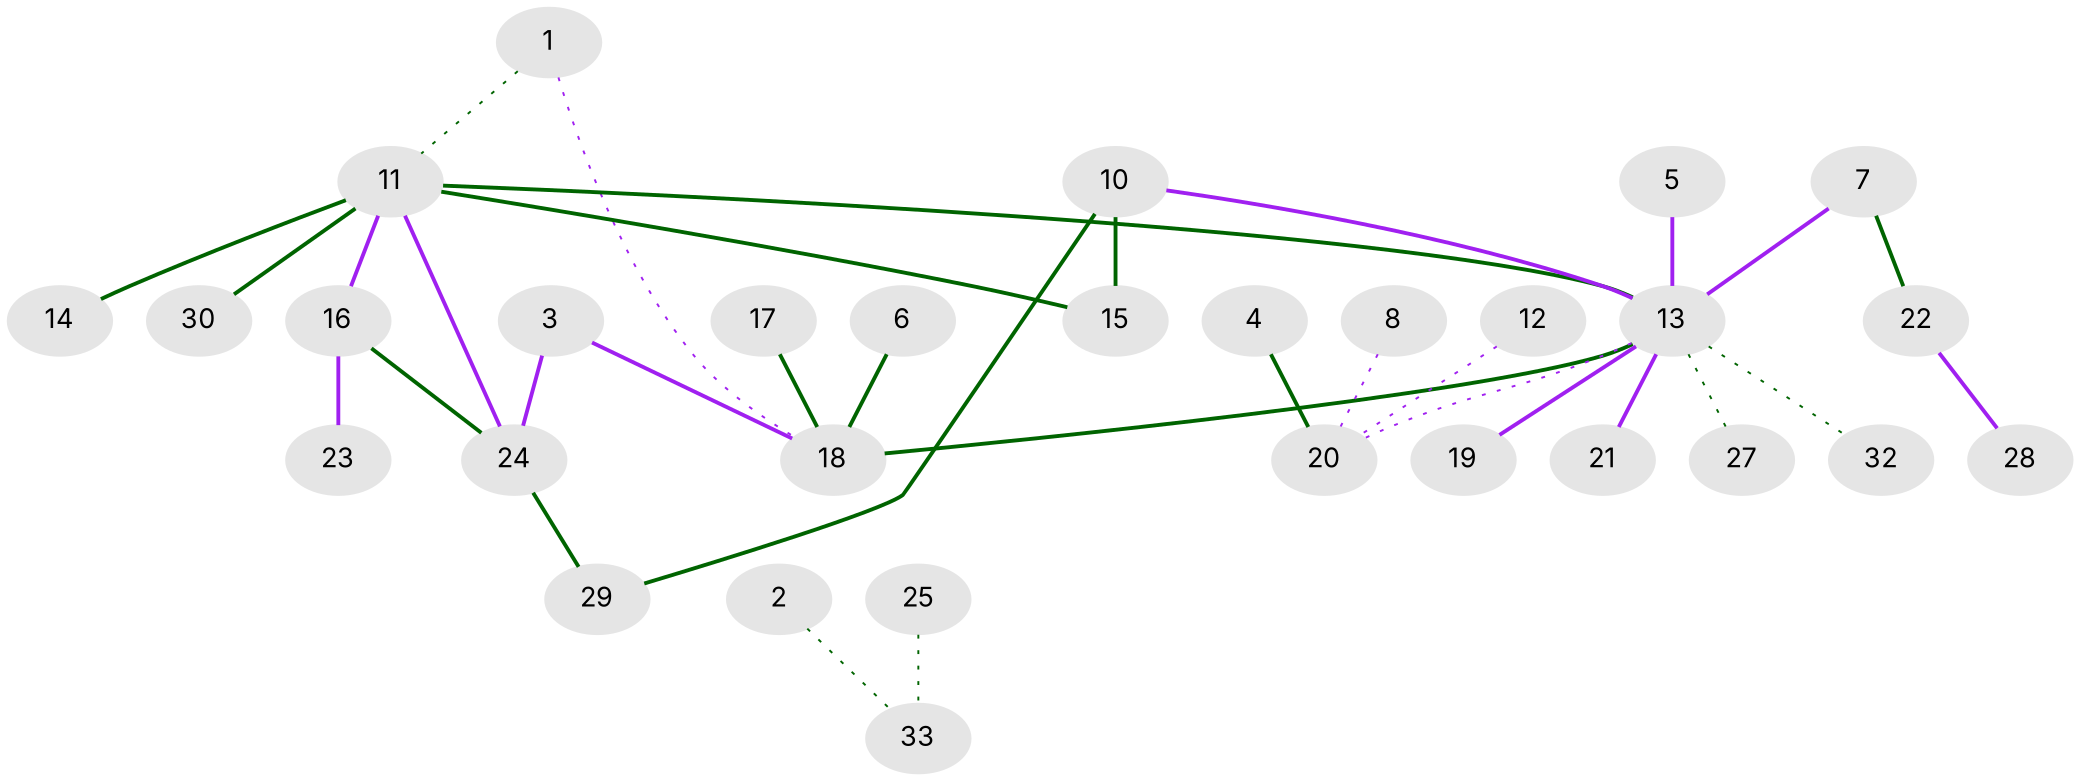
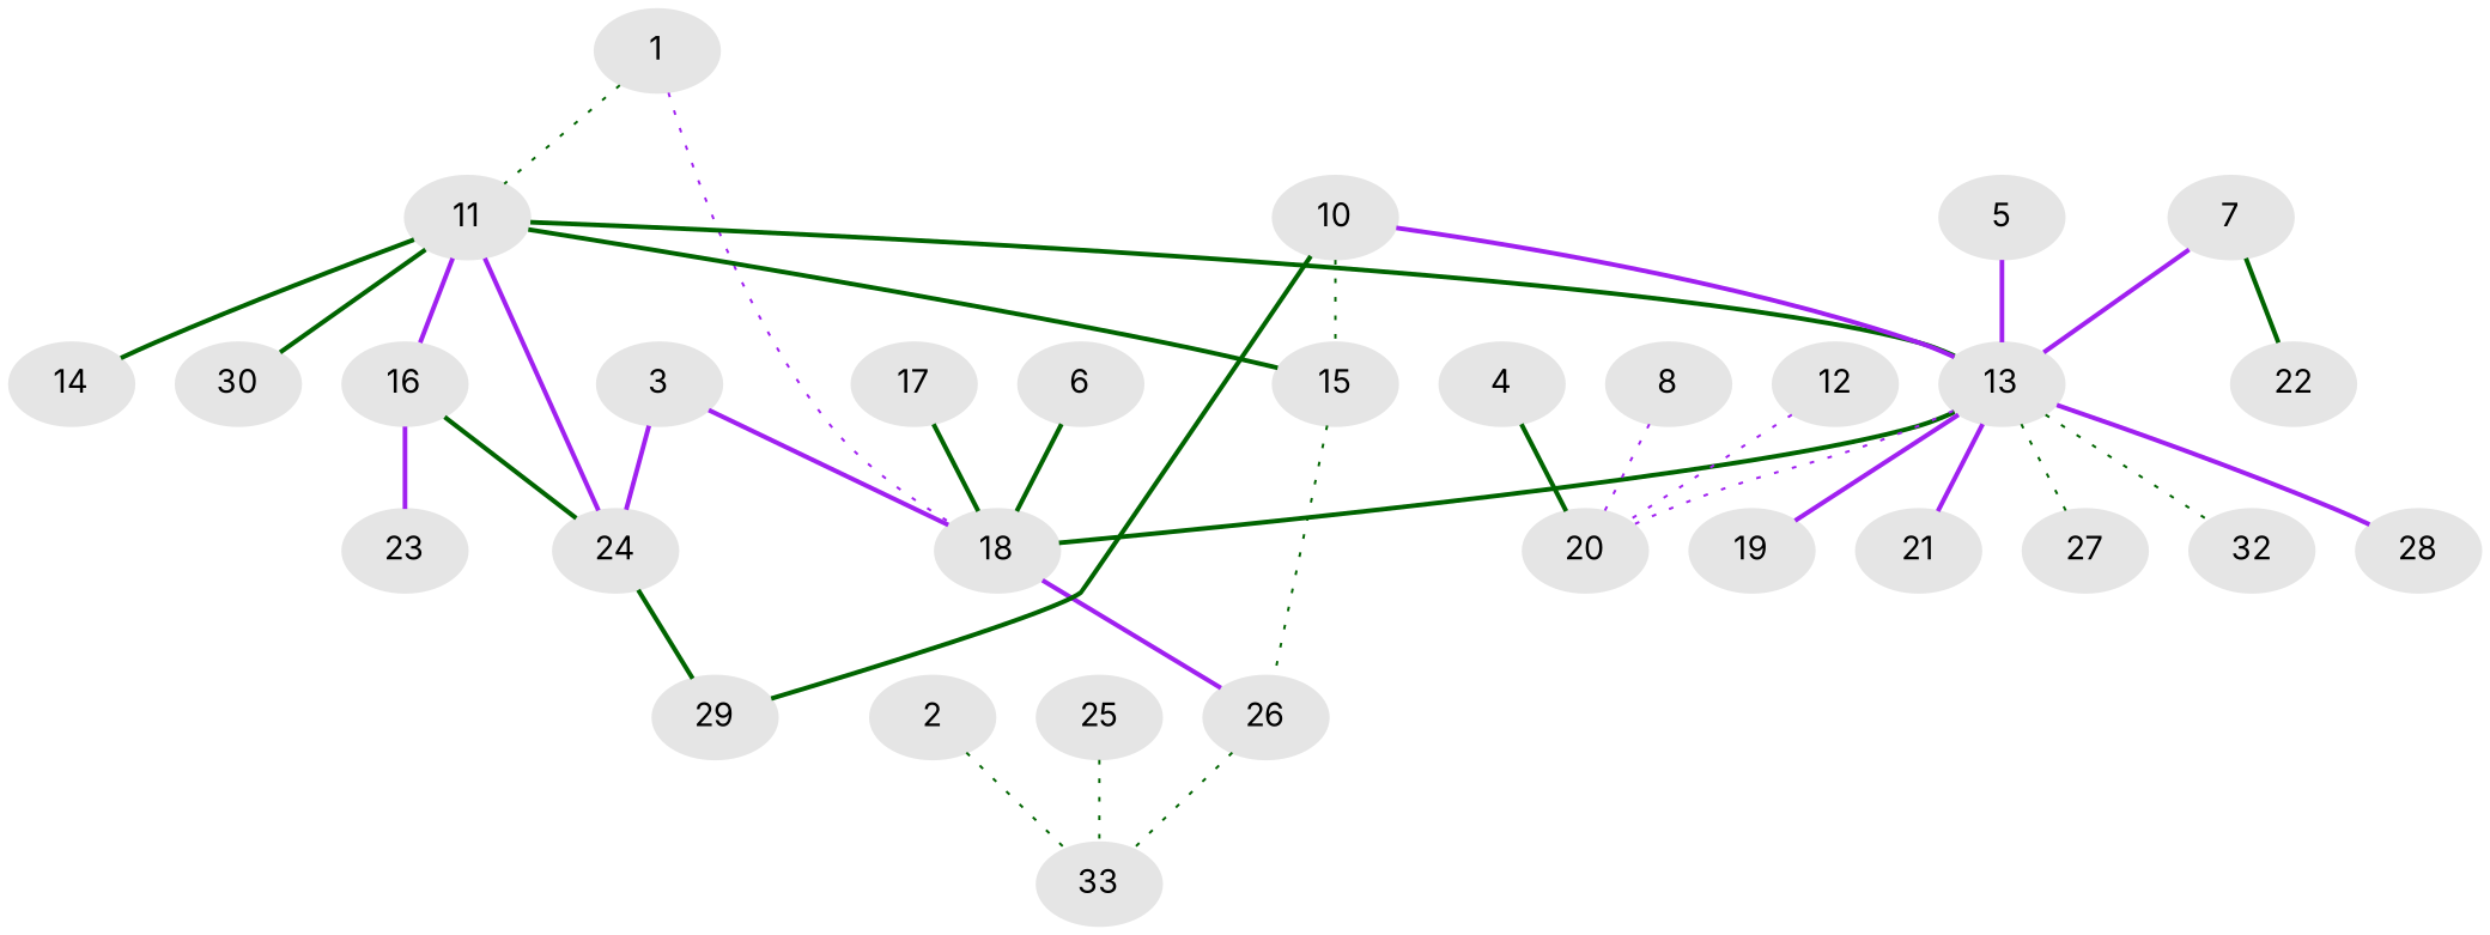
  graph {
    fontname=Inter
    node [color=gray90 fontname=Inter style=filled]
    edge [color=darkgreen fontname=Inter style=bold weight=1.0]
    1
    11
    18
    30
    24
    13
    15
    14
    16
+   26
    2
    33
    3
    29
    4
    20
    5
    19
    21
    27
    28
    32
    6
    7
    22
    8
    10
    23
    12
    17
    25
    1 -- 11 [style=dotted]
    1 -- 18 [color=purple style=dotted]
    11 -- 30
    11 -- 24 [color=purple]
    11 -- 13
    11 -- 15
    11 -- 14
    11 -- 16 [color=purple weight=2.0]
+   18 -- 26 [color=purple]
    24 -- 29
    13 -- 18
    13 -- 20 [color=purple style=dotted]
    13 -- 19 [color=purple]
    13 -- 21 [color=purple]
    13 -- 27 [style=dotted]
-   22 -- 28 [color=purple]
+   13 -- 28 [color=purple]
    13 -- 32 [style=dotted]
+   15 -- 26 [style=dotted]
    16 -- 24
    16 -- 23 [color=purple]
+   26 -- 33 [style=dotted]
    2 -- 33 [style=dotted]
    3 -- 18 [color=purple]
    3 -- 24 [color=purple]
    4 -- 20
    5 -- 13 [color=purple]
    6 -- 18
    7 -- 13 [color=purple]
    7 -- 22
    8 -- 20 [color=purple style=dotted]
    10 -- 13 [color=purple]
-   10 -- 15
+   10 -- 15 [style=dotted]
    10 -- 29
    12 -- 20 [color=purple style=dotted]
    17 -- 18
    25 -- 33 [style=dotted]
  }
